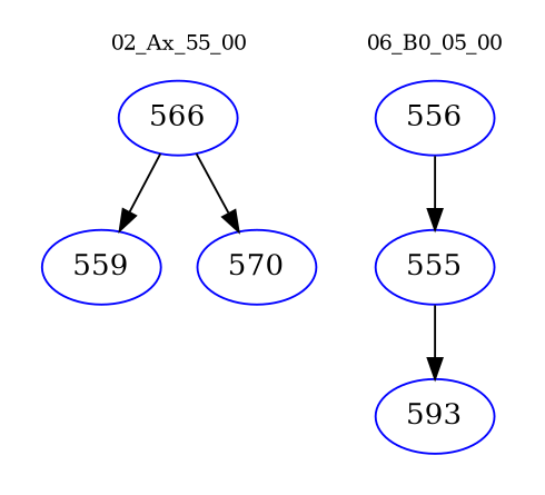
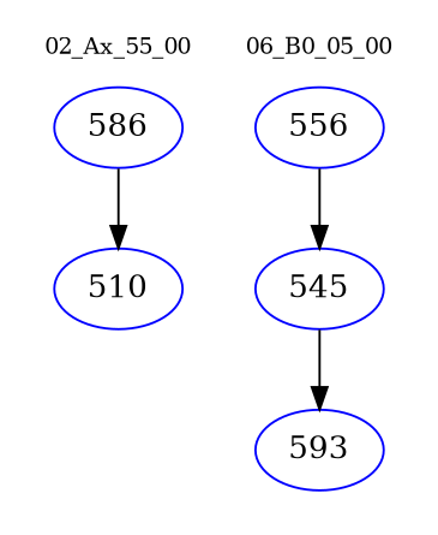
  digraph {
    node [color=blue]
    edge [color=black]
-   n1 [label=566]
-   n2 [label=559]
-   n3 [label=570]
+   n1 [label=586]
+   n3 [label=510]
    n4 [label=556]
-   n5 [label=555]
+   n5 [label=545]
    n6 [label=593]
    subgraph cluster_1 {
      color=white
      fontsize=10
      label="02_Ax_55_00"
      n1
-     n2
      n3
    }
    subgraph cluster_2 {
      color=white
      fontsize=10
      label="06_B0_05_00"
      n4
      n5
      n6
    }
-   n1 -> n2
    n1 -> n3
    n4 -> n5
    n5 -> n6
  }
